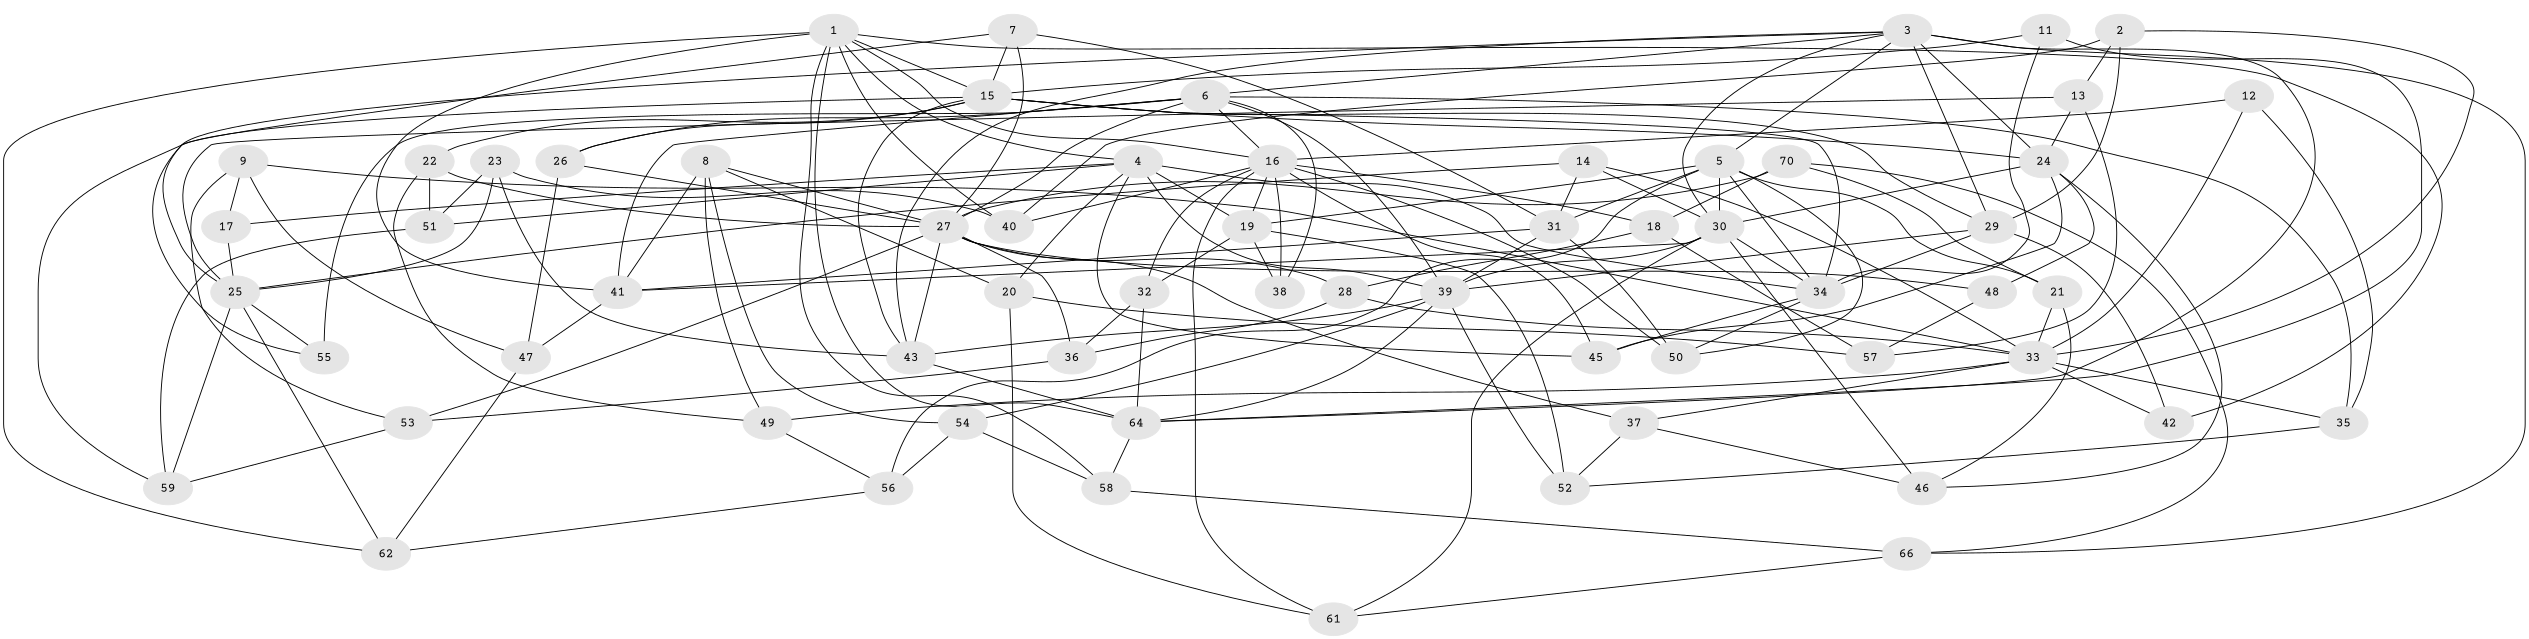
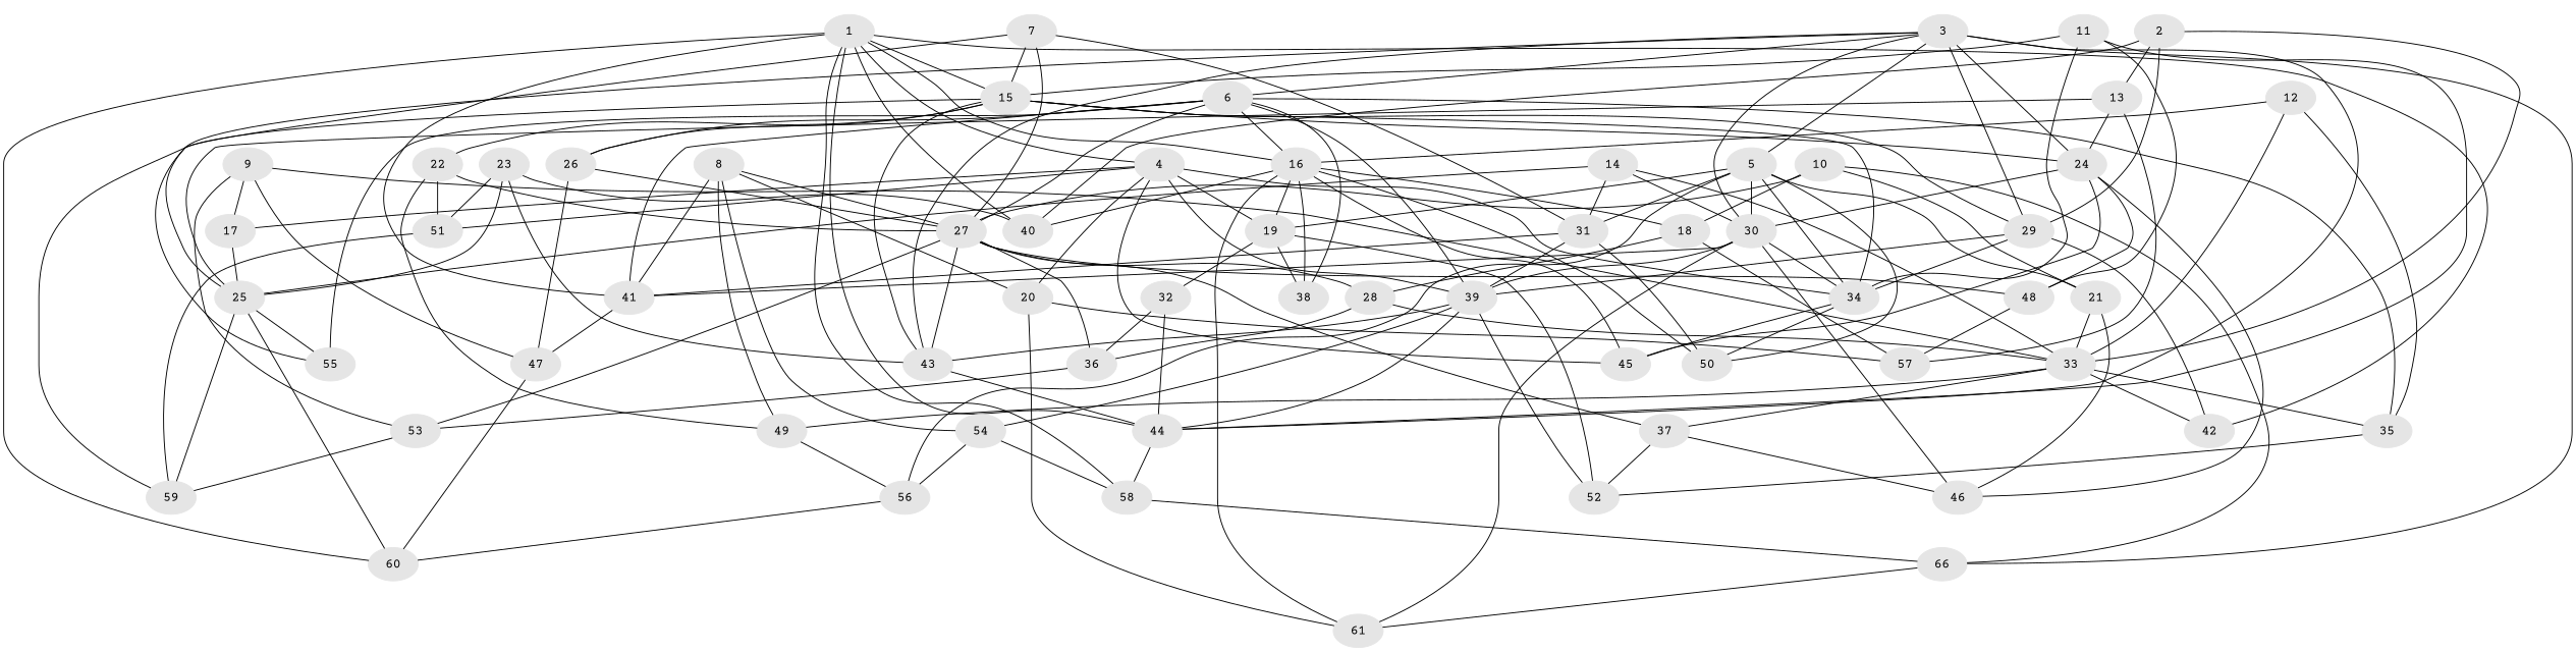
  graph {
    fontname="Courier Prime"
    node [color=gray90 fontname="Courier Prime" style=filled]
    edge [fontname="Courier Prime" weight=1.0]
    1
    4
    15
    16
    40
    41
    42
-   44 [label=64]
+   44
    58
-   62
+   62 [label=60]
    17
    19
    20
    34
    39
    45
    51
    29
    24
    43
    26
    22
    59
    50
    38
    18
    32
    61
    30
    46
    47
    n32 [label=66]
    2
    13
    33
    25
    57
    35
    49
    37
    3
    5
    6
    55
    21
    31
    56
    27
    48
    52
    54
    53
    28
    36
    7
    8
    9
-   10 [label=70]
+   10
    11
    12
    14
    23
    1 -- 4
    1 -- 15
    1 -- 16
    1 -- 40
    1 -- 41
    1 -- 42
    1 -- 44
    1 -- 58
    1 -- 62
    4 -- 17 [weight=2.0]
    4 -- 19
    4 -- 20
    4 -- 34
    4 -- 39 [weight=2.0]
    4 -- 45
    4 -- 51
    15 -- 34 [weight=2.0]
    15 -- 29
    15 -- 24 [weight=2.0]
    15 -- 43
    15 -- 26
    15 -- 22
    15 -- 59
    16 -- 40
    16 -- 19
    16 -- 45
    16 -- 50
    16 -- 38 [weight=2.0]
    16 -- 18
-   16 -- 32
    16 -- 61
    41 -- 47
    44 -- 58
    58 -- n32
    17 -- 25
    19 -- 38
    19 -- 32
    19 -- 52
    20 -- 61
    20 -- 57
    34 -- 45
    34 -- 50
    39 -- 44
    39 -- 43
    39 -- 52
    39 -- 54
    51 -- 59
    29 -- 42
    29 -- 34 [weight=2.0]
    29 -- 39
    24 -- 45
    24 -- 30
    24 -- 46
    24 -- 48
    43 -- 44
    26 -- 47
    26 -- 27
    22 -- 51
    22 -- 49
    22 -- 27
    18 -- 57
    18 -- 28
    32 -- 44
    32 -- 36
    30 -- 41
    30 -- 34
    30 -- 39
    30 -- 61
    30 -- 46
    47 -- 62
    n32 -- 61
    2 -- 40
    2 -- 29
    2 -- 13
    2 -- 33
    13 -- 24
    13 -- 25
    13 -- 57
    33 -- 42 [weight=2.0]
    33 -- 35
    33 -- 49
    33 -- 37
    25 -- 62
    25 -- 59
    25 -- 55
    35 -- 52
    49 -- 56
    37 -- 46
    37 -- 52
    3 -- 44 [weight=2.0]
    3 -- 29 [weight=2.0]
    3 -- 24 [weight=2.0]
    3 -- 43
    3 -- 30
    3 -- n32
    3 -- 5
    3 -- 6
    3 -- 55
    5 -- 19 [weight=3.0]
    5 -- 34
    5 -- 50
    5 -- 30 [weight=3.0]
    5 -- 21
    5 -- 31
    5 -- 56
    6 -- 16
    6 -- 41
    6 -- 39
    6 -- 26
    6 -- 38
    6 -- 35
    6 -- 55 [weight=2.0]
    6 -- 27
    21 -- 46
    21 -- 33
    31 -- 41
    31 -- 39 [weight=3.0]
    31 -- 50
    56 -- 62
    27 -- 43
    27 -- 37
    27 -- 48
    27 -- 53
    27 -- 28
    27 -- 36
    48 -- 57
    54 -- 58
    54 -- 56
    53 -- 59
    28 -- 33
    28 -- 36
    36 -- 53
    7 -- 15
    7 -- 25
    7 -- 31
    7 -- 27
    8 -- 41
    8 -- 20
    8 -- 49
    8 -- 27
    8 -- 54
    9 -- 17
    9 -- 47
    9 -- 33
    9 -- 53
    10 -- 18
    10 -- n32
    10 -- 21
    10 -- 27
    11 -- 15
    11 -- 44
    11 -- 34
+   11 -- 48
    12 -- 16
    12 -- 33 [weight=2.0]
    12 -- 35
    14 -- 30
    14 -- 33
    14 -- 25
    14 -- 31
    23 -- 40
    23 -- 51
    23 -- 43
    23 -- 25
  }
